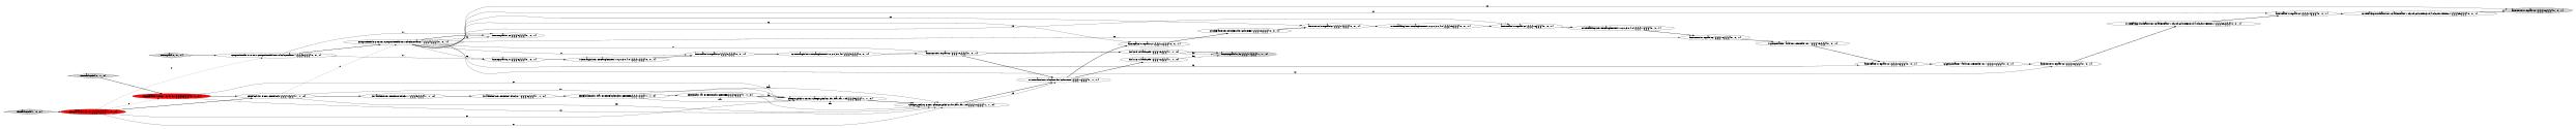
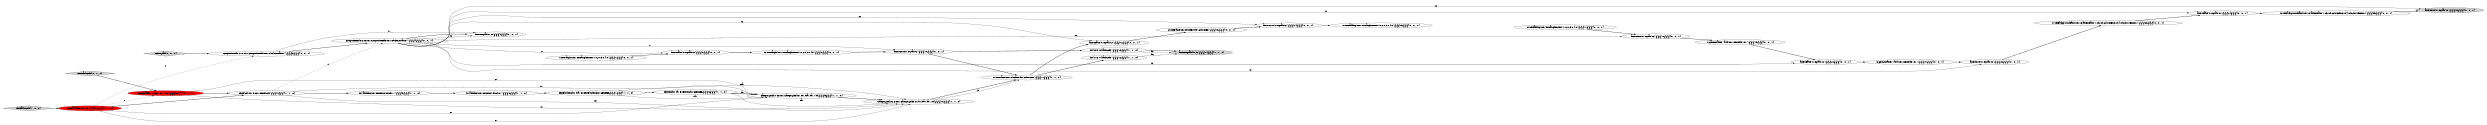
  digraph {
    rankdir=LR
    node [fillcolor=white shape=ellipse style=filled]
    edge [style=bold]
    n1 [label="t1.setBackgroundPaint(new GradientPaint(1.0f,2.0f,Color.RED,3.0f,4.0f,Color.YELLOW))@@@23@@@['0', '0', '1']"]
    n2 [label="assertFalse(t1.equals(t2))@@@24@@@['0', '0', '1']"]
    n3 [label="t2.setBackgroundPaint(new GradientPaint(1.0f,2.0f,Color.RED,3.0f,4.0f,Color.YELLOW))@@@25@@@['0', '0', '1']"]
    n4 [fillcolor=lightgray label="assertTrue(t1.equals(t2))@@@26@@@['0', '0', '1']"]
    n5 [label="int h2 = t2.hashCode()@@@13@@@['1', '1', '0']"]
    n6 [fillcolor=lightgray label="assertEquals(h1,h2)@@@14@@@['1', '1', '0']"]
    n7 [label="t2.setMargin(new RectangleInsets(1.0,2.0,3.0,4.0))@@@9@@@['0', '0', '1']"]
    n8 [label="assertTrue(t1.equals(t2))@@@10@@@['0', '0', '1']"]
    n9 [label="t1.setFrame(new BlockBorder(Color.RED))@@@11@@@['1', '1', '1']"]
-   n10 [label="assertEquals(t2,t1)@@@6@@@['0', '0', '1']"]
    n11 [label="t1.setMargin(new RectangleInsets(1.0,2.0,3.0,4.0))@@@7@@@['0', '0', '1']"]
    n12 [label="assertFalse(t1.equals(t2))@@@8@@@['0', '0', '1']"]
-   n13 [label="assertFalse(t1.equals(t2))@@@16@@@['0', '0', '1']"]
    n14 [label="t2.setPadding(new RectangleInsets(1.0,2.0,3.0,4.0))@@@17@@@['0', '0', '1']"]
    n15 [label="assertTrue(t1.equals(t2))@@@18@@@['0', '0', '1']"]
    n16 [fillcolor=red label="Comparable c1 = \"C1\"@@@3@@@['1', '0', '0']"]
    n17 [label="TextBlock tb1 = new TextBlock()@@@4@@@['1', '1', '0']"]
    n18 [fillcolor=red label="Comparable<String> c1 = \"C1\"@@@3@@@['0', '1', '0']"]
    n19 [label="CategoryTick t2 = new CategoryTick(c1,tb1,tba1,ta1,1.0f)@@@10@@@['1', '1', '0']"]
    n20 [label="CategoryTick t1 = new CategoryTick(c1,tb1,tba1,ta1,1.0f)@@@9@@@['1', '1', '0']"]
    n21 [label="CompositeTitle t1 = new CompositeTitle(new BlockContainer())@@@3@@@['0', '0', '1']"]
    n22 [label="tb1.addLine(new TextLine(\"Block 1\"))@@@5@@@['1', '1', '0']"]
    n23 [label="CompositeTitle t2 = new CompositeTitle(new BlockContainer())@@@4@@@['0', '0', '1']"]
    n24 [label="assertEquals(t1,t2)@@@5@@@['0', '0', '1']"]
    n25 [label="tb1.addLine(new TextLine(\"Block 2\"))@@@6@@@['1', '1', '0']"]
    n26 [label="assertFalse(t1.equals(t2))@@@12@@@['0', '0', '1']"]
    n27 [label="assertTrue(t1.equals(t2))@@@22@@@['0', '0', '1']"]
    n28 [label="assertFalse(t1.equals(t2))@@@20@@@['0', '0', '1']"]
    n29 [label="assertTrue(t1.equals(t2))@@@14@@@['0', '0', '1']"]
    n30 [label="TextBlockAnchor tba1 = TextBlockAnchor.CENTER@@@7@@@['1', '1', '0']"]
    n31 [label="TextAnchor ta1 = TextAnchor.CENTER@@@8@@@['1', '1', '0']"]
    n32 [label="t2.setFrame(new BlockBorder(Color.RED))@@@13@@@['0', '0', '1']"]
    n33 [label="t2.getContainer().add(new TextTitle(\"T1\"))@@@21@@@['0', '0', '1']"]
    n34 [label="t1.setPadding(new RectangleInsets(1.0,2.0,3.0,4.0))@@@15@@@['0', '0', '1']"]
    n35 [label="t1.getContainer().add(new TextTitle(\"T1\"))@@@19@@@['0', '0', '1']"]
    n36 [label="int h1 = t1.hashCode()@@@12@@@['1', '1', '0']"]
    n37 [fillcolor=lightgray label="testHashCode['1', '0', '0']" shape=diamond]
    n38 [fillcolor=lightgray label="testEquals['0', '0', '1']" shape=diamond]
    n39 [fillcolor=lightgray label="testHashCode['0', '1', '0']" shape=diamond]
    n1 -> n2
    n2 -> n3
    n3 -> n4
    n5 -> n6 [label=h2 style=solid]
    n5 -> n6
    n7 -> n8
    n8 -> n5
    n8 -> n9
    n9 -> n26
    n9 -> n36
-   n10 -> n11
    n11 -> n12
    n12 -> n7
-   n13 -> n14
    n14 -> n15
    n15 -> n35
    n16 -> n17
    n16 -> n18 [label=0 style=dashed]
    n16 -> n19 [label=c1 style=solid]
    n16 -> n20 [label=c1 style=solid]
    n16 -> n21 [label=0 style=dashed]
    n17 -> n19 [label=tb1 style=solid]
    n17 -> n20 [label=tb1 style=solid]
    n17 -> n22
    n17 -> n23 [label=0 style=dashed]
    n18 -> n17
    n18 -> n19 [label=c1 style=solid]
    n18 -> n20 [label=c1 style=solid]
    n19 -> n9
    n19 -> n9 [label=t2 style=solid]
    n20 -> n19
-   n21 -> n10 [label=t1 style=solid]
    n21 -> n23
    n21 -> n24 [label=t1 style=solid]
    n22 -> n25
    n23 -> n2 [label=t2 style=solid]
    n23 -> n4 [label=t2 style=solid]
    n23 -> n8 [label=t2 style=solid]
-   n23 -> n10 [label=t2 style=solid]
    n23 -> n12 [label=t2 style=solid]
-   n23 -> n13 [label=t2 style=solid]
    n23 -> n15 [label=t2 style=solid]
    n23 -> n24
    n23 -> n24 [label=t2 style=solid]
    n23 -> n26 [label=t2 style=solid]
    n23 -> n27 [label=t2 style=solid]
    n23 -> n28 [label=t2 style=solid]
    n23 -> n29 [label=t2 style=solid]
    n25 -> n30
    n26 -> n32
    n27 -> n1
    n28 -> n33
    n29 -> n34
    n30 -> n19 [label=tba1 style=solid]
    n30 -> n20 [label=tba1 style=solid]
    n30 -> n31
    n31 -> n19 [label=ta1 style=solid]
    n31 -> n20 [label=ta1 style=solid]
    n31 -> n20
    n32 -> n29
    n33 -> n27
-   n34 -> n13
    n35 -> n28
    n36 -> n6 [label=h6 style=solid]
    n37 -> n16
    n38 -> n21
    n39 -> n18
  }
